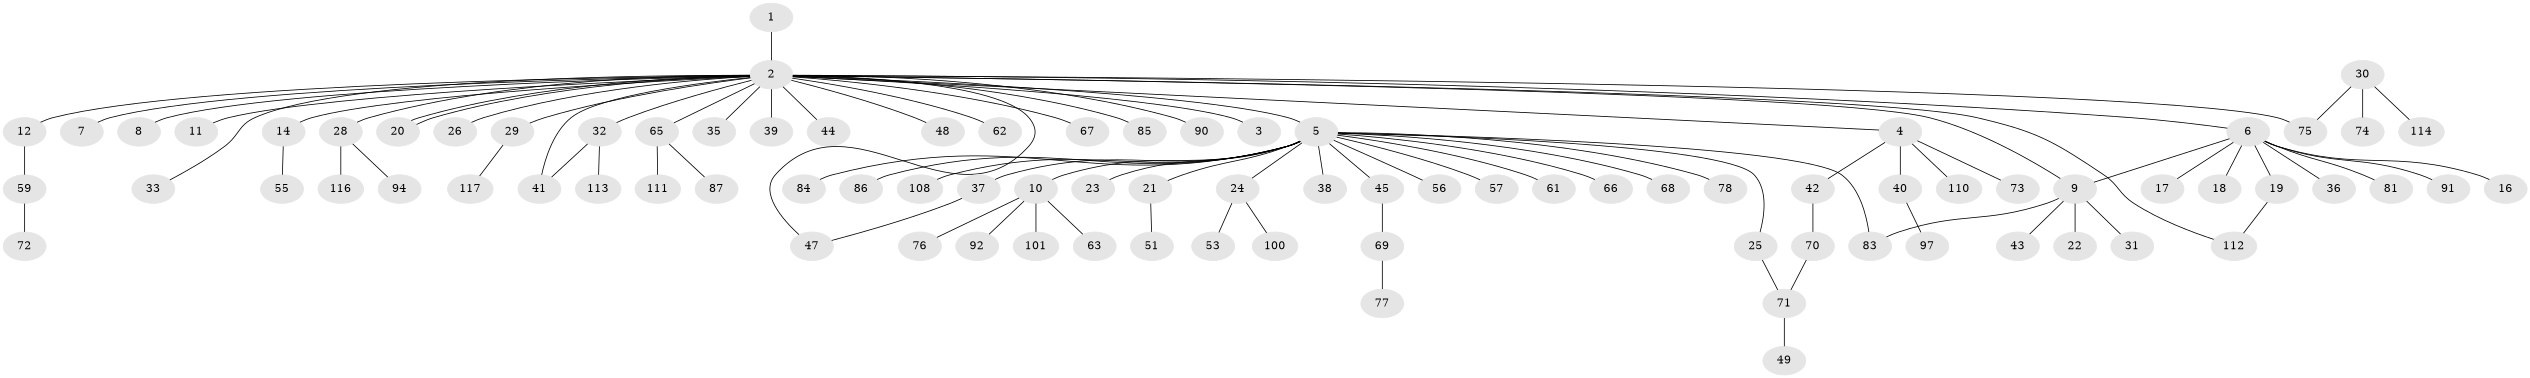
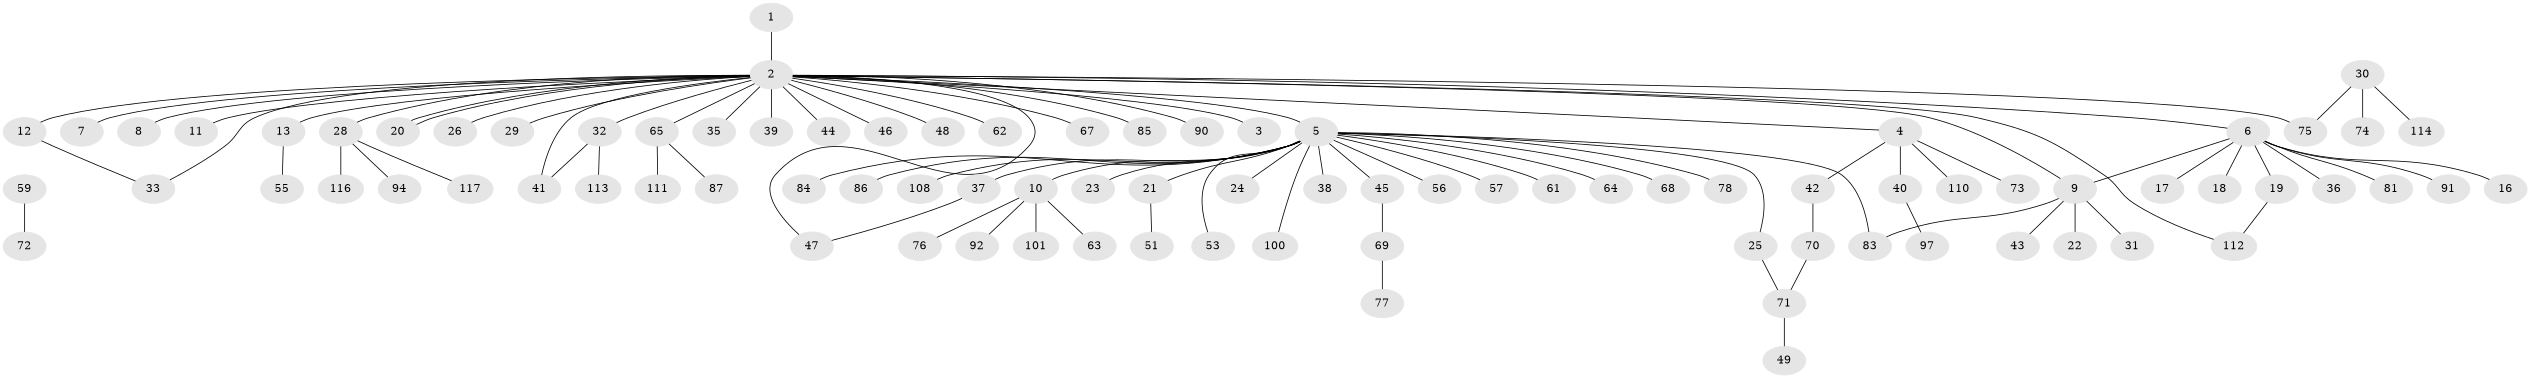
  graph {
    node [color=gray90 style=filled]
    2 [super="+54"]
    3
    4 [super="+60"]
    5 [super="+14"]
    6 [super="+27"]
    7
    8
    9 [super="+34"]
    11
    12 [super="+15"]
-   13 [super="+64" label=14]
+   13 [super="+64"]
    20
    26
    28
    29 [super="+58"]
    32 [super="+102"]
    33
    35
    39
    41
    44
+   46 [super="+103"]
    47 [super="+95"]
    48
    62
    65
    67
    85
    90
    112
    75
    1
    40 [super="+50"]
    42
    73
    110
    10 [super="+52"]
    21
    23
    24
    25 [super="+80"]
    37
    38
    45 [super="+109"]
    53
    56
    57
    61
-   66
+   66 [label=64]
    68
    78
    83 [super="+89"]
    84 [super="+106"]
    86
    100 [super="+104"]
    108
    16
    17
    18
    19
    36
    81
    91
    22
    31 [super="+98"]
    43
    59 [super="+79"]
    55 [super="+107"]
    94 [super="+105"]
    116
    117
    30 [super="+49"]
    74 [super="+93"]
    114
    113
    87
    111
    97 [super="+115"]
    70 [super="+96"]
    63
    76
    92
    101
    51
    71 [super="+88"]
    69 [super="+82"]
    72
    n88 [label=49]
    77
    2 -- 3
    2 -- 4
    2 -- 5
    2 -- 6
    2 -- 7
    2 -- 8
    2 -- 9
    2 -- 11
    2 -- 12
    2 -- 13
    2 -- 20
    2 -- 20
    2 -- 26
    2 -- 28
    2 -- 29
    2 -- 32
    2 -- 33
    2 -- 35
    2 -- 39
    2 -- 41
    2 -- 44
+   2 -- 46
    2 -- 47
    2 -- 48
    2 -- 62
    2 -- 65
    2 -- 67
    2 -- 85
    2 -- 90
    2 -- 112
    2 -- 75
    4 -- 40
    4 -- 42
    4 -- 73
    4 -- 110
    5 -- 10
    5 -- 21
    5 -- 23
    5 -- 24
    5 -- 25
    5 -- 37
    5 -- 38
    5 -- 45
-   24 -- 53
+   5 -- 53
    5 -- 56
    5 -- 57
    5 -- 61
    5 -- 66
    5 -- 68
    5 -- 78
    5 -- 83
    5 -- 84
    5 -- 86
-   24 -- 100
+   5 -- 100
    5 -- 108
    6 -- 9
    6 -- 16
    6 -- 17
    6 -- 18
    6 -- 19
    6 -- 36
    6 -- 81
    6 -- 91
    9 -- 83
    9 -- 22
    9 -- 31
    9 -- 43
-   12 -- 59
+   12 -- 33
    13 -- 55
    28 -- 94
    28 -- 116
-   29 -- 117
+   28 -- 117
    32 -- 41
    32 -- 113
    65 -- 87
    65 -- 111
    1 -- 2
    40 -- 97
    42 -- 70
    10 -- 63
    10 -- 76
    10 -- 92
    10 -- 101
    21 -- 51
    25 -- 71
    37 -- 47
    45 -- 69
    19 -- 112
    59 -- 72
    30 -- 75
    30 -- 74
    30 -- 114
    70 -- 71
    71 -- n88
    69 -- 77
  }
